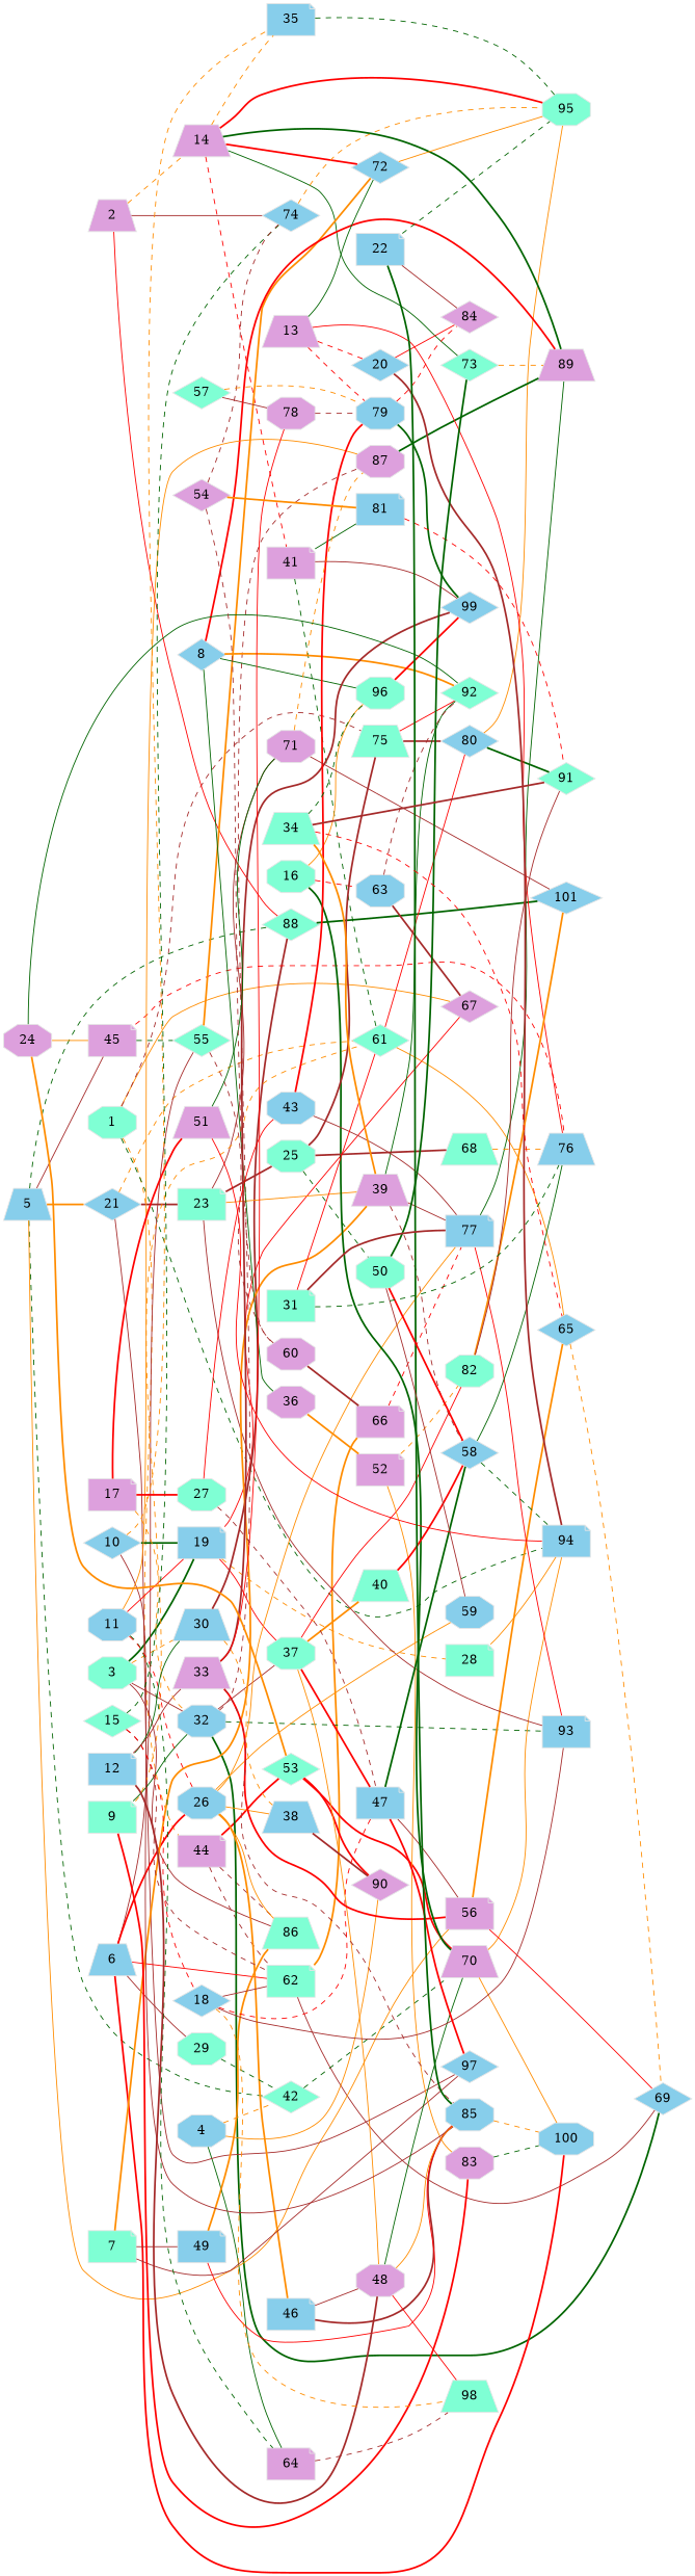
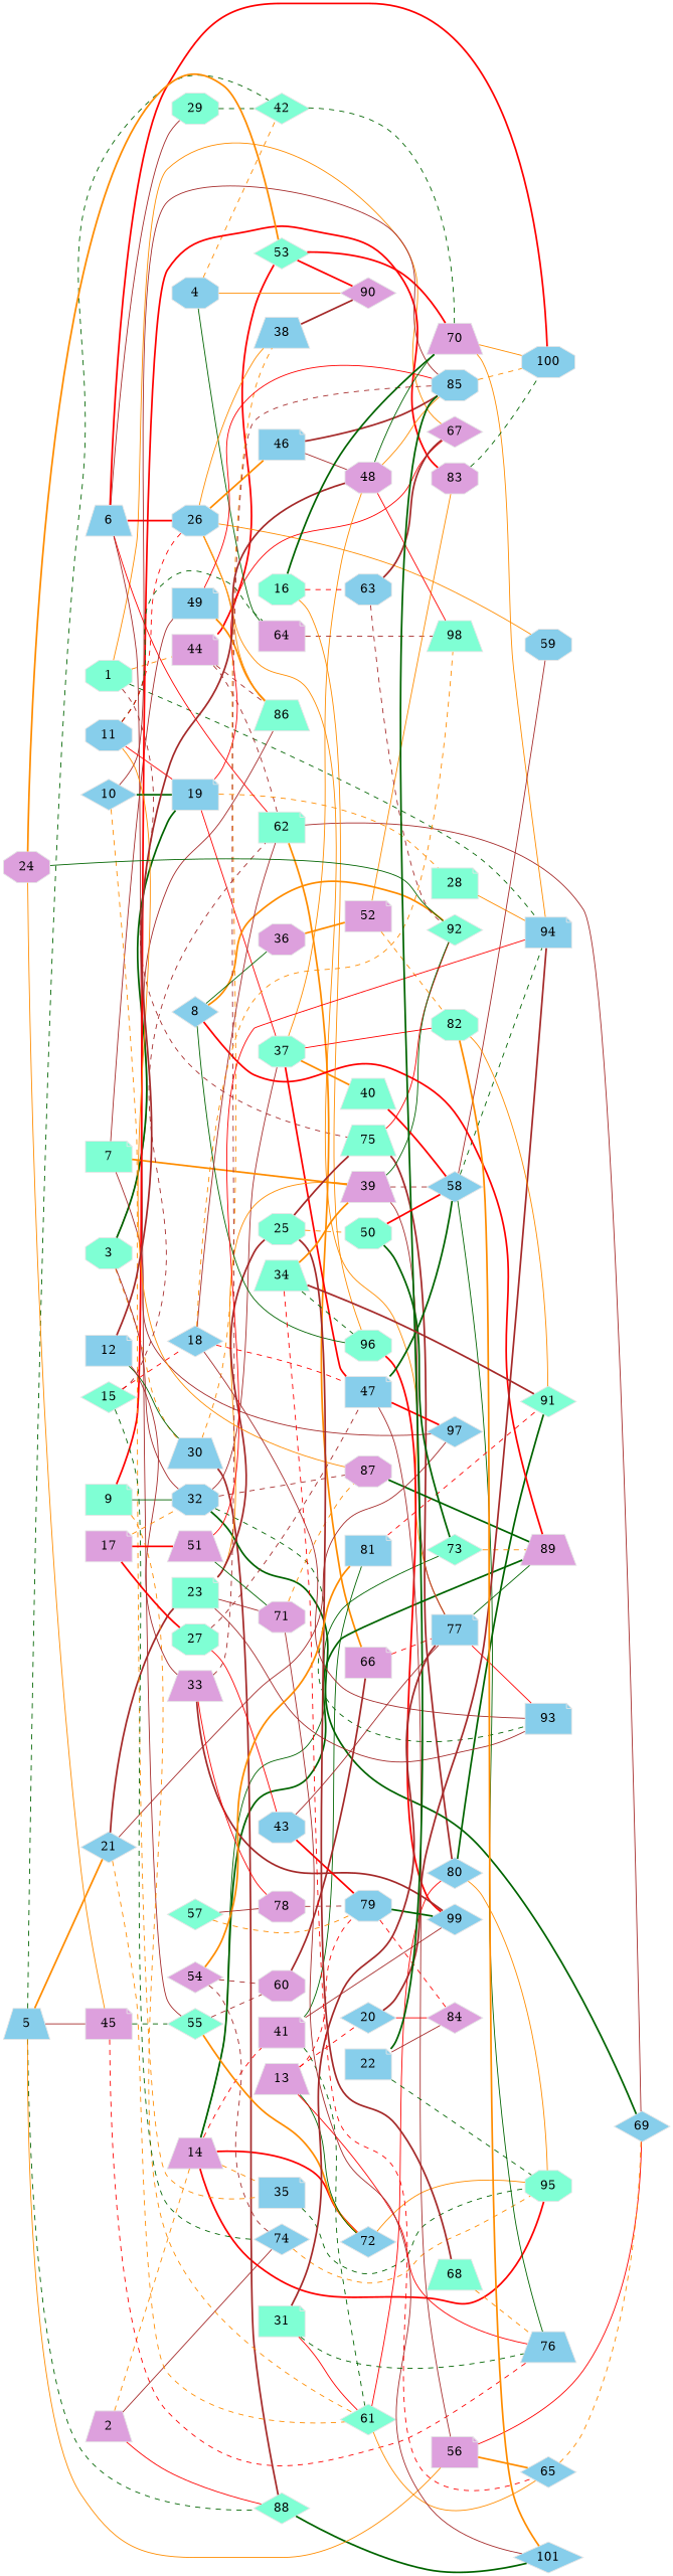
  graph {
    rankdir=LR
    node [color=gray90 fillcolor=skyblue shape=octagon style=filled]
    edge [color=darkorange style=solid]
    1 [fillcolor=aquamarine]
    44 [fillcolor=plum shape=note]
    67 [fillcolor=plum shape=diamond]
    75 [fillcolor=aquamarine shape=trapezium]
    94 [shape=note]
    86 [fillcolor=aquamarine shape=trapezium]
    62 [fillcolor=aquamarine shape=note]
    53 [fillcolor=aquamarine shape=diamond]
    92 [fillcolor=aquamarine shape=diamond]
    80 [shape=diamond]
    2 [fillcolor=plum shape=trapezium]
    14 [fillcolor=plum shape=trapezium]
    74 [shape=diamond]
    88 [fillcolor=aquamarine shape=diamond]
    89 [fillcolor=plum shape=trapezium]
    35 [shape=note]
    72 [shape=diamond]
    41 [fillcolor=plum shape=note]
    73 [fillcolor=aquamarine shape=diamond]
    95 [fillcolor=aquamarine]
    101 [shape=diamond]
    3 [fillcolor=aquamarine]
    19 [shape=note]
    30 [shape=trapezium]
    32
    28 [fillcolor=aquamarine shape=note]
    37 [fillcolor=aquamarine]
    38 [shape=trapezium]
    87 [fillcolor=plum]
    93 [shape=note]
    69 [shape=diamond]
    42 [fillcolor=aquamarine shape=diamond]
    4
    64 [fillcolor=plum shape=note]
    90 [fillcolor=plum shape=diamond]
    70 [fillcolor=plum shape=trapezium]
    98 [fillcolor=aquamarine shape=trapezium]
    5 [shape=trapezium]
    21 [shape=diamond]
    45 [fillcolor=plum shape=note]
    56 [fillcolor=plum shape=note]
    97 [shape=diamond]
    61 [fillcolor=aquamarine shape=diamond]
    23 [fillcolor=aquamarine shape=note]
    55 [fillcolor=aquamarine shape=diamond]
    76 [shape=trapezium]
    65 [shape=diamond]
    6 [shape=trapezium]
    26
    29 [fillcolor=aquamarine]
    100
    46 [shape=note]
    59
    77 [shape=note]
    60 [fillcolor=plum]
    66 [fillcolor=plum shape=note]
    7 [fillcolor=aquamarine shape=note]
    39 [fillcolor=plum shape=trapezium]
    49 [shape=note]
    58 [shape=diamond]
    85
    8 [shape=diamond]
    36 [fillcolor=plum]
    96 [fillcolor=aquamarine]
    52 [fillcolor=plum shape=note]
    99 [shape=diamond]
    9 [fillcolor=aquamarine shape=note]
    83 [fillcolor=plum]
    10 [shape=diamond]
    11
    12 [shape=note]
    33 [fillcolor=plum shape=trapezium]
    48 [fillcolor=plum]
    78 [fillcolor=plum]
    13 [fillcolor=plum shape=trapezium]
    20 [shape=diamond]
    79
    84 [fillcolor=plum shape=diamond]
    81 [shape=note]
    15 [fillcolor=aquamarine shape=diamond]
    18 [shape=diamond]
    47 [shape=note]
    16 [fillcolor=aquamarine]
    63
    17 [fillcolor=plum shape=note]
    27 [fillcolor=aquamarine]
    51 [fillcolor=plum shape=trapezium]
    43
    71 [fillcolor=plum]
    40 [fillcolor=aquamarine shape=trapezium]
    82 [fillcolor=aquamarine]
    25 [fillcolor=aquamarine]
    22 [shape=note]
    50 [fillcolor=aquamarine]
    68 [fillcolor=aquamarine shape=trapezium]
    24 [fillcolor=plum]
    31 [fillcolor=aquamarine shape=note]
    34 [fillcolor=aquamarine shape=trapezium]
    91 [fillcolor=aquamarine shape=diamond]
    54 [fillcolor=plum shape=diamond]
    57 [fillcolor=aquamarine shape=diamond]
    1 -- 44 [style=dashed]
    1 -- 67
    1 -- 75 [color=brown style=dashed]
    1 -- 94 [color=darkgreen style=dashed]
    44 -- 86 [color=brown style=dashed]
    44 -- 62 [color=brown style=dashed]
    44 -- 53 [color=red style=bold]
    75 -- 92 [color=red]
    75 -- 80 [color=brown style=bold]
    62 -- 69 [color=brown]
    62 -- 66 [style=bold]
    53 -- 90 [color=red style=bold]
    53 -- 70 [color=red style=bold]
    80 -- 95
    80 -- 91 [color=darkgreen style=bold]
    2 -- 14 [style=dashed]
    2 -- 74 [color=brown]
    2 -- 88 [color=red]
    14 -- 89 [color=darkgreen style=bold]
    14 -- 35 [style=dashed]
    14 -- 72 [color=red style=bold]
    14 -- 41 [color=red style=dashed]
    14 -- 73 [color=darkgreen]
    14 -- 95 [color=red style=bold]
    74 -- 95 [style=dashed]
    88 -- 101 [color=darkgreen style=bold]
    35 -- 95 [color=darkgreen style=dashed]
    72 -- 95
    41 -- 61 [color=darkgreen style=dashed]
    41 -- 99 [color=brown]
    41 -- 81 [color=darkgreen]
    73 -- 89 [style=dashed]
    3 -- 86 [color=brown]
    3 -- 19 [color=darkgreen style=bold]
    3 -- 30 [style=dashed]
    3 -- 32 [color=brown]
    19 -- 67 [color=red]
    19 -- 28 [style=dashed]
    19 -- 37 [color=red]
    30 -- 88 [color=brown style=bold]
    30 -- 38 [style=dashed]
    32 -- 37 [color=brown]
    32 -- 87 [color=brown style=dashed]
    32 -- 93 [color=darkgreen style=dashed]
    32 -- 69 [color=darkgreen style=bold]
    28 -- 94
    37 -- 48
    37 -- 47 [color=red style=bold]
    37 -- 40 [style=bold]
    37 -- 82 [color=red]
    38 -- 90 [color=brown style=bold]
    87 -- 89 [color=darkgreen style=bold]
    42 -- 70 [color=darkgreen style=dashed]
    4 -- 42 [style=dashed]
    4 -- 64 [color=darkgreen]
    4 -- 90
    64 -- 98 [color=brown style=dashed]
    70 -- 94
    70 -- 100
    5 -- 88 [color=darkgreen style=dashed]
    5 -- 42 [color=darkgreen style=dashed]
    5 -- 21 [style=bold]
    5 -- 45 [color=brown]
    5 -- 56
    21 -- 97 [color=brown]
    21 -- 61 [style=dashed]
    21 -- 23 [color=brown style=bold]
    45 -- 55 [color=darkgreen style=dashed]
    45 -- 76 [color=red style=dashed]
    56 -- 69 [color=red]
    56 -- 65 [style=bold]
    61 -- 80 [color=red]
    61 -- 65
    23 -- 93 [color=brown]
    23 -- 39
    23 -- 71 [color=brown]
    23 -- 25 [color=brown style=bold]
    55 -- 72 [style=bold]
    55 -- 60 [color=brown style=dashed]
    65 -- 69 [style=dashed]
    6 -- 62 [color=red]
    6 -- 55 [color=brown]
    6 -- 26 [color=red style=bold]
    6 -- 29 [color=brown]
    6 -- 100 [color=red style=bold]
    26 -- 86
    26 -- 38
    26 -- 46 [style=bold]
    26 -- 59
    26 -- 77
    29 -- 42 [color=darkgreen style=dashed]
    46 -- 85 [color=brown style=bold]
    46 -- 48 [color=brown]
    77 -- 89 [color=darkgreen]
    77 -- 93 [color=red]
    60 -- 66 [color=brown style=bold]
    66 -- 77 [color=red style=dashed]
    7 -- 97 [color=brown]
    7 -- 39 [style=bold]
    7 -- 49 [color=brown]
    39 -- 92 [color=darkgreen]
    39 -- 77 [color=brown]
    39 -- 58 [color=brown style=dashed]
    49 -- 86 [style=bold]
    49 -- 85 [color=red]
    58 -- 94 [color=darkgreen style=dashed]
    58 -- 76 [color=darkgreen]
-   50 -- 59 [color=brown]
+   58 -- 59 [color=brown]
    85 -- 100 [style=dashed]
    8 -- 92 [style=bold]
    8 -- 89 [color=red style=bold]
    8 -- 36 [color=darkgreen]
    8 -- 96 [color=darkgreen]
    36 -- 52 [style=bold]
    96 -- 99 [color=red style=bold]
    52 -- 83
    52 -- 82 [style=dashed]
    9 -- 32 [color=darkgreen]
    9 -- 61 [style=dashed]
    9 -- 83 [color=red style=bold]
    83 -- 100 [color=darkgreen style=dashed]
    10 -- 35 [style=dashed]
    10 -- 19 [color=darkgreen style=bold]
    10 -- 85 [color=brown]
    11 -- 19 [color=red]
    11 -- 87
    11 -- 64 [color=darkgreen style=dashed]
    11 -- 26 [color=red style=dashed]
    12 -- 30 [color=darkgreen]
    12 -- 33 [color=brown]
    12 -- 48 [color=brown style=bold]
-   33 -- 56 [color=red style=bold]
    33 -- 85 [color=brown style=dashed]
    33 -- 99 [color=brown style=bold]
    33 -- 78 [color=red]
    48 -- 70 [color=darkgreen]
    48 -- 98 [color=red]
    48 -- 85
    78 -- 79 [color=brown style=dashed]
    13 -- 72 [color=darkgreen]
    13 -- 76 [color=red]
    13 -- 20 [color=red style=dashed]
    13 -- 79 [color=red style=dashed]
    20 -- 94 [color=brown style=bold]
    20 -- 84 [color=red]
    79 -- 99 [color=darkgreen style=bold]
    79 -- 84 [color=red style=dashed]
    81 -- 91 [color=red style=dashed]
    15 -- 62 [color=brown style=dashed]
    15 -- 74 [color=darkgreen style=dashed]
    15 -- 18 [color=red style=dashed]
    18 -- 62 [color=brown]
    18 -- 93 [color=brown]
    18 -- 98 [style=dashed]
    18 -- 47 [color=red style=dashed]
    47 -- 56 [color=brown]
    47 -- 97 [color=red style=bold]
    47 -- 58 [color=darkgreen style=bold]
    16 -- 70 [color=darkgreen style=bold]
    16 -- 96
    16 -- 63 [color=red style=dashed]
    63 -- 67 [color=brown style=bold]
    63 -- 92 [color=brown style=dashed]
    17 -- 32 [style=dashed]
    17 -- 27 [color=red style=bold]
    17 -- 51 [color=red style=bold]
    27 -- 47 [color=brown style=dashed]
    27 -- 43 [color=red]
    51 -- 94 [color=red]
    51 -- 71 [color=darkgreen]
    43 -- 77 [color=brown]
    43 -- 79 [color=red style=bold]
    71 -- 101 [color=brown]
    71 -- 87 [style=dashed]
    40 -- 58 [color=red style=bold]
    82 -- 101 [style=bold]
-   82 -- 91 [color=brown]
+   82 -- 91
    25 -- 75 [color=brown style=bold]
-   25 -- 50 [color=darkgreen style=dashed]
+   25 -- 50 [style=dashed]
    25 -- 68 [color=brown style=bold]
    22 -- 95 [color=darkgreen style=dashed]
    22 -- 85 [color=darkgreen style=bold]
    22 -- 84 [color=brown]
    50 -- 73 [color=darkgreen style=bold]
    50 -- 58 [color=red style=bold]
    68 -- 76 [style=dashed]
    24 -- 53 [style=bold]
    24 -- 92 [color=darkgreen]
    24 -- 45
    31 -- 61 [color=red]
    31 -- 76 [color=darkgreen style=dashed]
    31 -- 77 [color=brown style=bold]
    34 -- 65 [color=red style=dashed]
    34 -- 39 [style=bold]
    34 -- 96 [color=darkgreen style=dashed]
    34 -- 91 [color=brown style=bold]
    54 -- 74 [color=brown style=dashed]
    54 -- 60 [color=brown style=dashed]
    54 -- 81 [style=bold]
    57 -- 78 [color=brown]
    57 -- 79 [style=dashed]
  }
